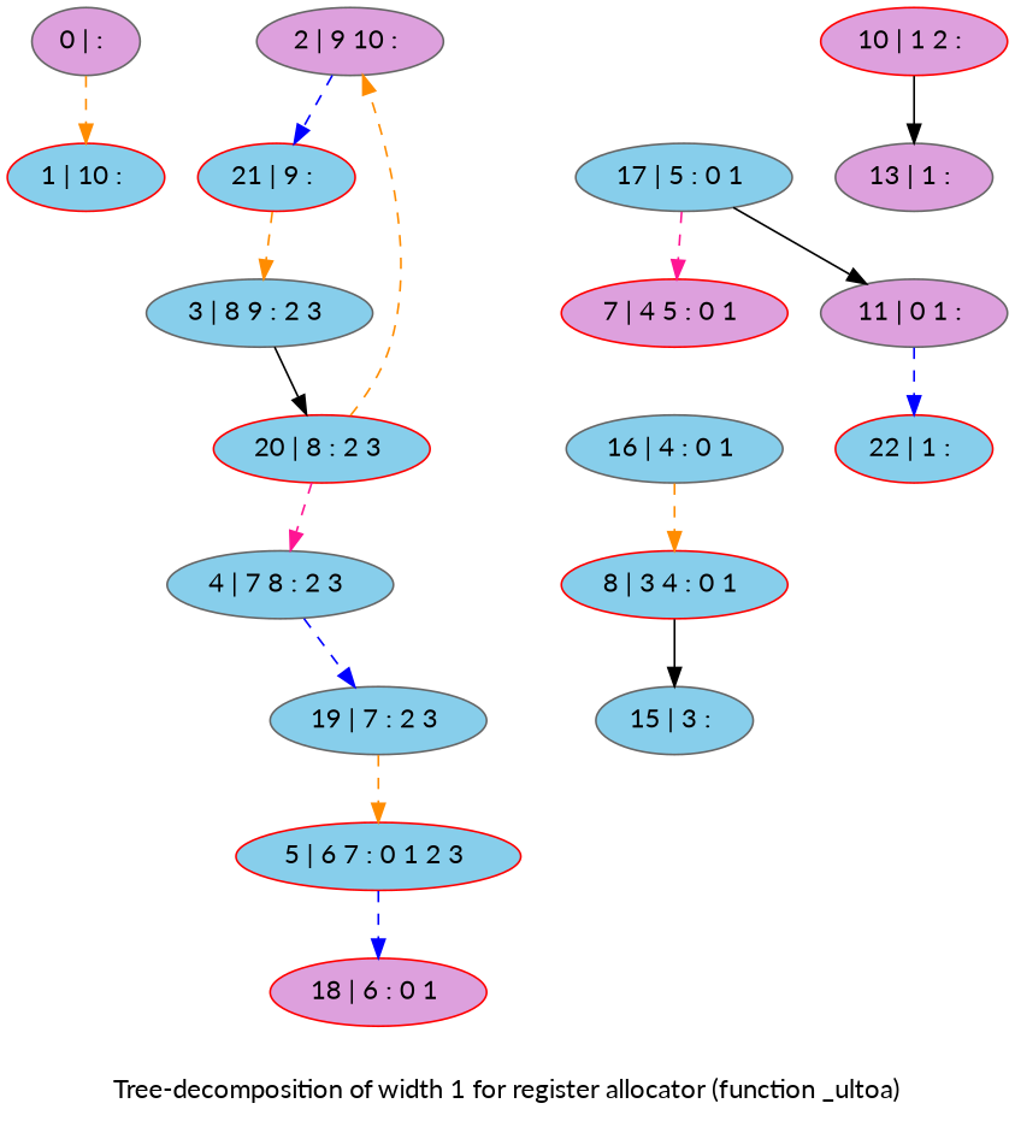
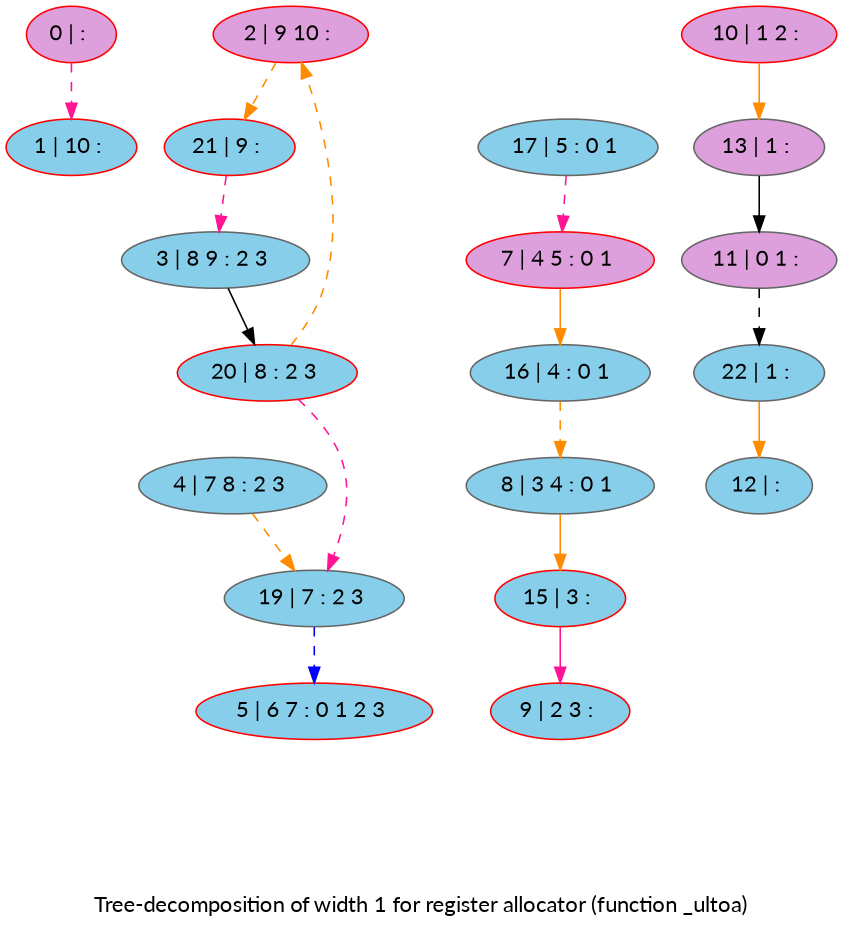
  digraph {
    fontname=Lato
    label="Tree-decomposition of width 1 for register allocator (function _ultoa)"
    node [color=red fillcolor=skyblue fontname=Lato style=filled]
    edge [color=darkorange fontname=Lato style=dashed]
-   n1 [color=gray40 fillcolor=plum label="0 | : "]
+   n1 [fillcolor=plum label="0 | : "]
    n2 [label="1 | 10 : "]
-   n3 [color=gray40 fillcolor=plum label="2 | 9 10 : "]
+   n3 [fillcolor=plum label="2 | 9 10 : "]
    n4 [label="21 | 9 : "]
    n5 [color=gray40 label="3 | 8 9 : 2 3 "]
    n6 [label="20 | 8 : 2 3 "]
    n7 [color=gray40 label="4 | 7 8 : 2 3 "]
    n8 [color=gray40 label="19 | 7 : 2 3 "]
    n9 [label="5 | 6 7 : 0 1 2 3 "]
-   n10 [fillcolor=plum label="18 | 6 : 0 1 "]
    n11 [color=gray40 label="17 | 5 : 0 1 "]
    n12 [fillcolor=plum label="7 | 4 5 : 0 1 "]
    n13 [color=gray40 label="16 | 4 : 0 1 "]
-   n14 [label="8 | 3 4 : 0 1 "]
-   n15 [color=gray40 label="15 | 3 : "]
+   n14 [color=gray40 label="8 | 3 4 : 0 1 "]
+   n15 [label="15 | 3 : "]
+   n16 [label="9 | 2 3 : "]
    n17 [fillcolor=plum label="10 | 1 2 : "]
    n18 [color=gray40 fillcolor=plum label="13 | 1 : "]
    n19 [color=gray40 fillcolor=plum label="11 | 0 1 : "]
-   n20 [label="22 | 1 : "]
-   n1 -> n2
-   n3 -> n4 [color=blue]
-   n4 -> n5
+   n20 [color=gray40 label="22 | 1 : "]
+   n21 [color=gray40 label="12 | : "]
+   n1 -> n2 [color=deeppink]
+   n3 -> n4
+   n4 -> n5 [color=deeppink]
    n5 -> n6 [color=black style=solid]
    n6 -> n3
-   n6 -> n7 [color=deeppink]
-   n7 -> n8 [color=blue]
-   n8 -> n9
-   n9 -> n10 [color=blue]
+   n6 -> n8 [color=deeppink]
+   n7 -> n8
+   n8 -> n9 [color=blue]
    n11 -> n12 [color=deeppink]
+   n12 -> n13 [style=solid]
    n13 -> n14
-   n14 -> n15 [color=black style=solid]
-   n17 -> n18 [color=black style=solid]
-   n11 -> n19 [color=black style=solid]
-   n19 -> n20 [color=blue]
+   n14 -> n15 [style=solid]
+   n15 -> n16 [color=deeppink style=solid]
+   n17 -> n18 [style=solid]
+   n18 -> n19 [color=black style=solid]
+   n19 -> n20 [color=black]
+   n20 -> n21 [style=solid]
  }
